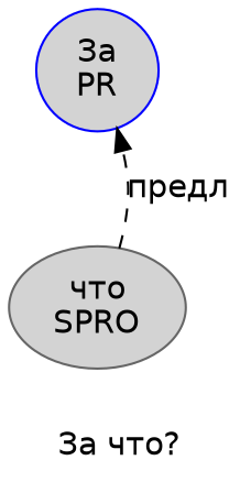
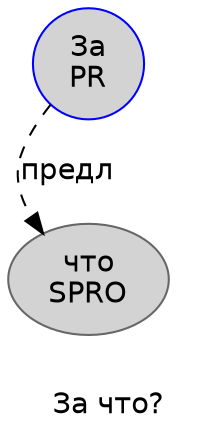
  digraph {
    label="За что?"
    fontname="DejaVu Sans"
    node [fillcolor=lightgray penwidth=1 shape=ellipse style=filled fontname="DejaVu Sans"]
    n1 [label="За\nPR" color=blue]
    n2 [label="что\nSPRO" color=gray40]
-   n2 -> n1 [label="предл" style=dashed fontname="DejaVu Sans"]
+   n1 -> n2 [label="предл" style=dashed fontname="DejaVu Sans"]
  }
